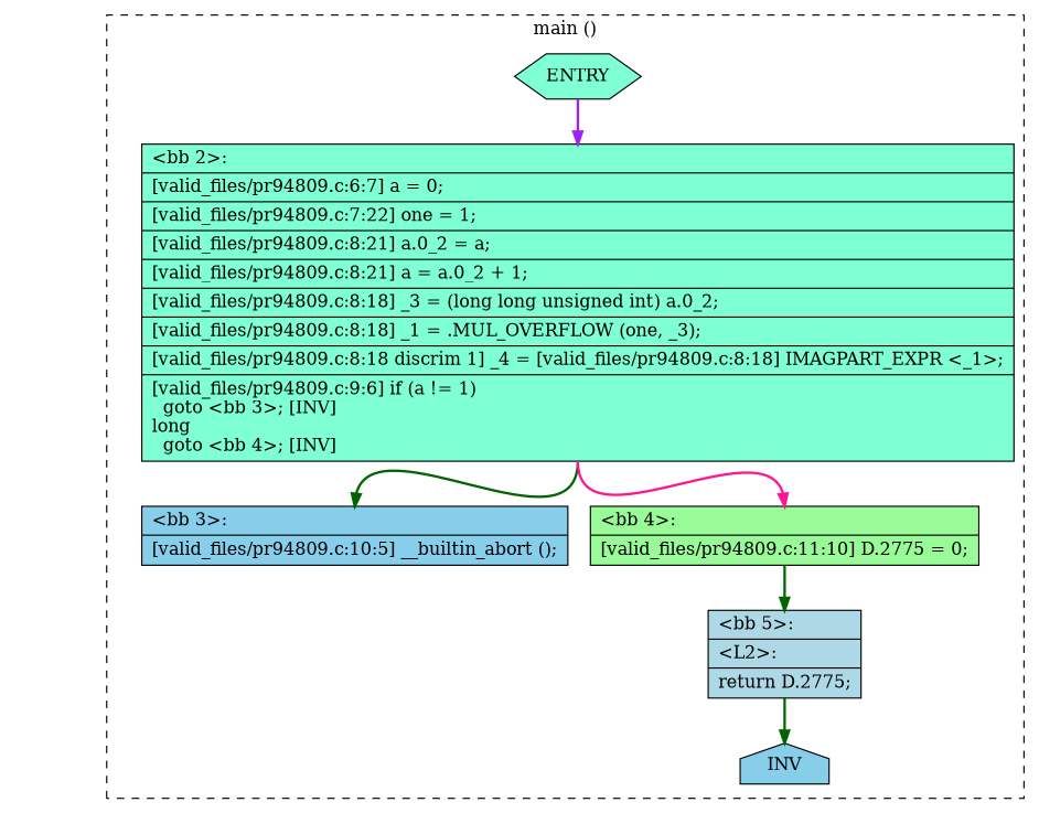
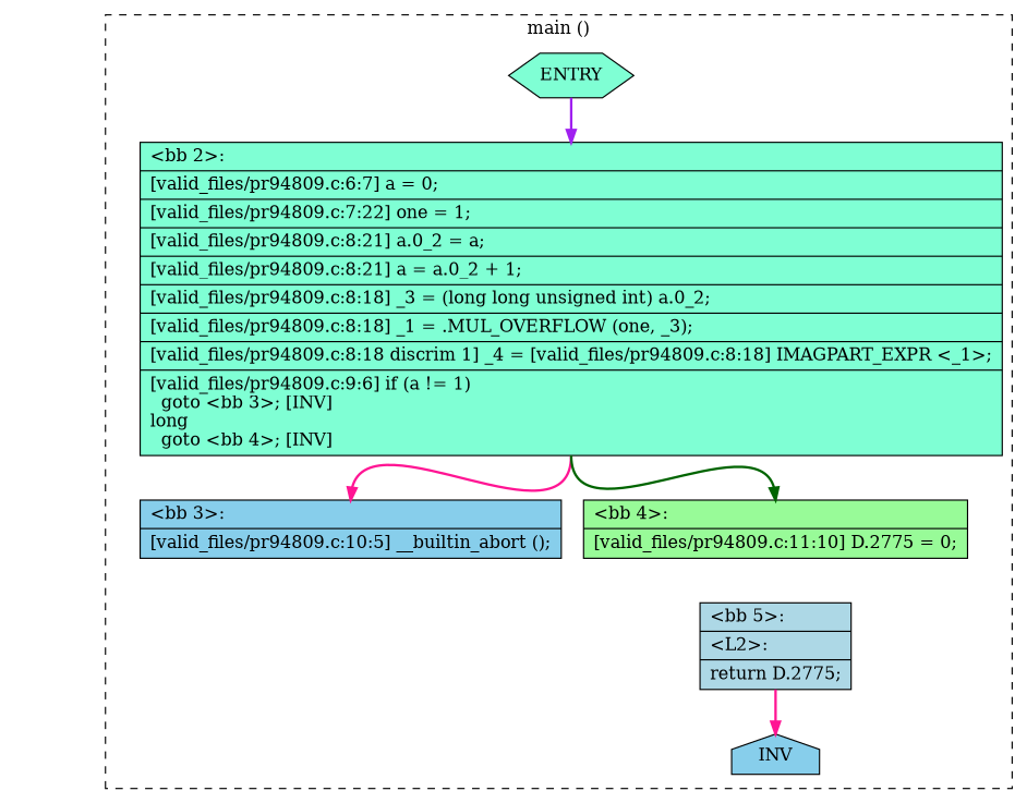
  digraph {
    node [fillcolor=aquamarine shape=record style=filled]
    edge [constraint=true headport=n style="solid,bold" tailport=s color=darkgreen weight=10]
    n1 [label=ENTRY shape=hexagon]
    n2 [fillcolor=skyblue label=INV shape=house]
    n3 [label="{\<bb\ 2\>:\l|[valid_files/pr94809.c:6:7]\ a\ =\ 0;\l|[valid_files/pr94809.c:7:22]\ one\ =\ 1;\l|[valid_files/pr94809.c:8:21]\ a.0_2\ =\ a;\l|[valid_files/pr94809.c:8:21]\ a\ =\ a.0_2\ +\ 1;\l|[valid_files/pr94809.c:8:18]\ _3\ =\ (long\ long\ unsigned\ int)\ a.0_2;\l|[valid_files/pr94809.c:8:18]\ _1\ =\ .MUL_OVERFLOW\ (one,\ _3);\l|[valid_files/pr94809.c:8:18\ discrim\ 1]\ _4\ =\ [valid_files/pr94809.c:8:18]\ IMAGPART_EXPR\ \<_1\>;\l|[valid_files/pr94809.c:9:6]\ if\ (a\ !=\ 1)\l\ \ goto\ \<bb\ 3\>;\ [INV]\llong\l\ \ goto\ \<bb\ 4\>;\ [INV]\l}"]
    n4 [fillcolor=skyblue label="{\<bb\ 3\>:\l|[valid_files/pr94809.c:10:5]\ __builtin_abort\ ();\l}"]
    n5 [fillcolor=palegreen label="{\<bb\ 4\>:\l|[valid_files/pr94809.c:11:10]\ D.2775\ =\ 0;\l}"]
    n6 [fillcolor=lightblue label="{\<bb\ 5\>:\l|\<L2\>:\l|return\ D.2775;\l}"]
    subgraph cluster_1 {
      color=black
      label="main ()"
      style=dashed
      n1
      n2
      n3
      n4
      n5
      n6
    }
    n1 -> n2 [style=invis color="" weight=""]
    n1 -> n3 [color=purple weight=100]
-   n3 -> n4
-   n3 -> n5 [color=deeppink]
-   n5 -> n6 [weight=100]
-   n6 -> n2
+   n3 -> n4 [color=deeppink]
+   n3 -> n5
+   n6 -> n2 [color=deeppink]
  }
